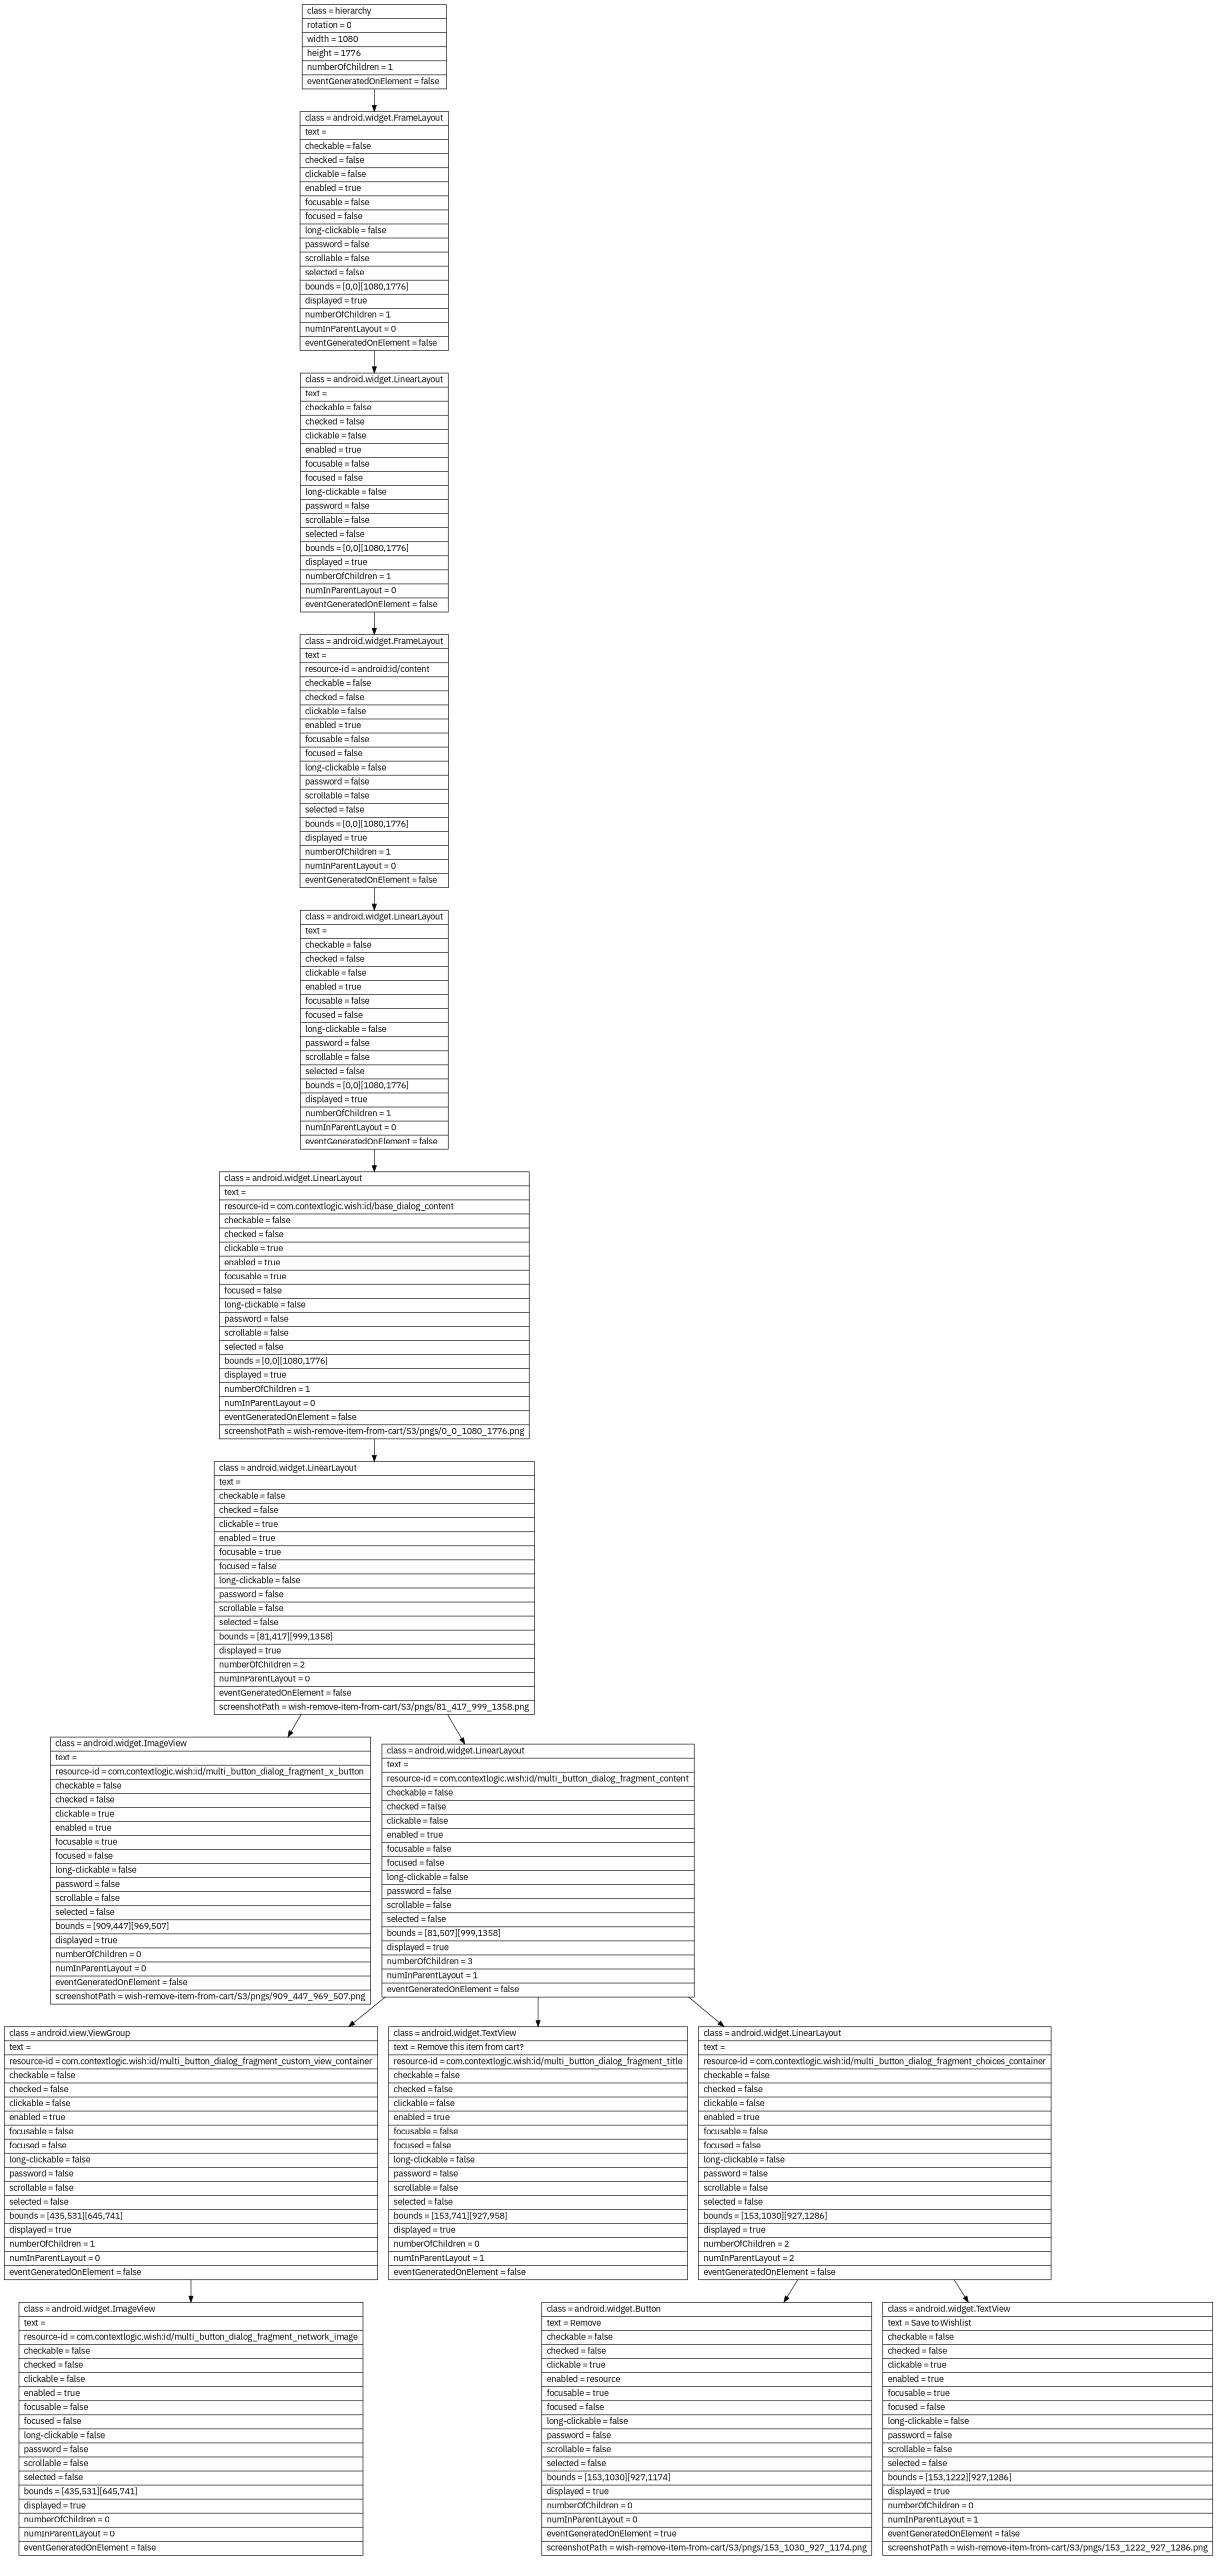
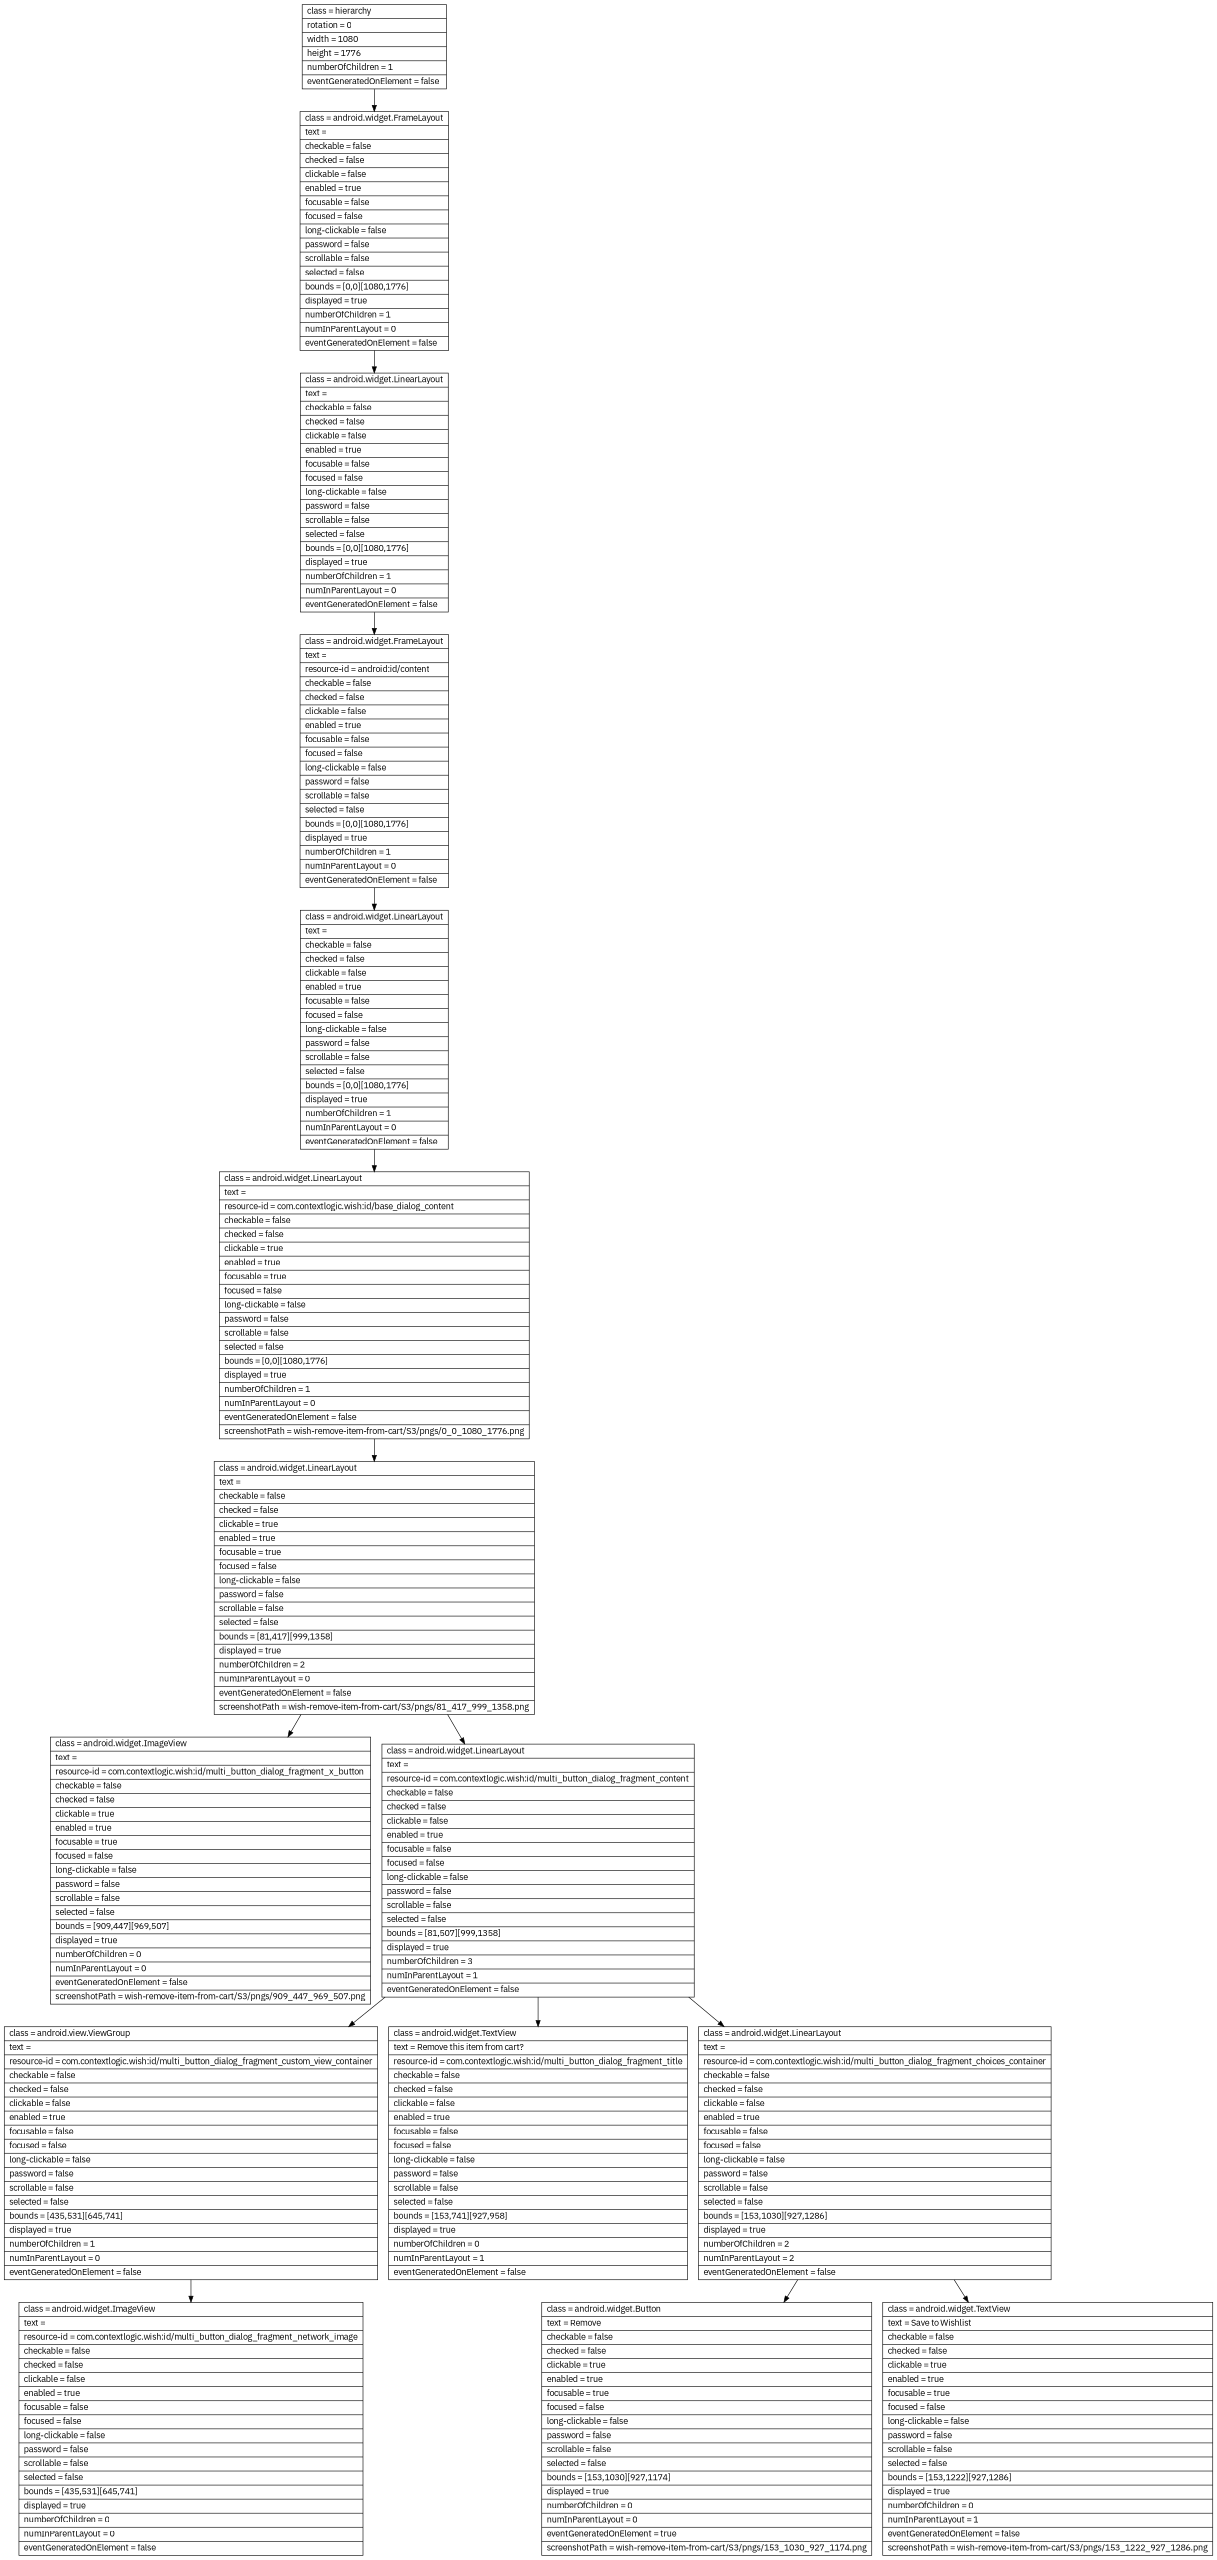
  digraph {
    fontname="IBM Plex Sans"
    node [fontname="IBM Plex Sans" shape=record]
    edge [fontname="IBM Plex Sans"]
    n1 [label="{class = hierarchy\l|rotation = 0\l|width = 1080\l|height = 1776\l|numberOfChildren = 1\l|eventGeneratedOnElement = false \l}"]
    n2 [label="{class = android.widget.FrameLayout\l|text = \l|checkable = false\l|checked = false\l|clickable = false\l|enabled = true\l|focusable = false\l|focused = false\l|long-clickable = false\l|password = false\l|scrollable = false\l|selected = false\l|bounds = [0,0][1080,1776]\l|displayed = true\l|numberOfChildren = 1\l|numInParentLayout = 0\l|eventGeneratedOnElement = false \l}"]
    n3 [label="{class = android.widget.LinearLayout\l|text = \l|checkable = false\l|checked = false\l|clickable = false\l|enabled = true\l|focusable = false\l|focused = false\l|long-clickable = false\l|password = false\l|scrollable = false\l|selected = false\l|bounds = [0,0][1080,1776]\l|displayed = true\l|numberOfChildren = 1\l|numInParentLayout = 0\l|eventGeneratedOnElement = false \l}"]
    n4 [label="{class = android.widget.FrameLayout\l|text = \l|resource-id = android:id/content\l|checkable = false\l|checked = false\l|clickable = false\l|enabled = true\l|focusable = false\l|focused = false\l|long-clickable = false\l|password = false\l|scrollable = false\l|selected = false\l|bounds = [0,0][1080,1776]\l|displayed = true\l|numberOfChildren = 1\l|numInParentLayout = 0\l|eventGeneratedOnElement = false \l}"]
    n5 [label="{class = android.widget.LinearLayout\l|text = \l|checkable = false\l|checked = false\l|clickable = false\l|enabled = true\l|focusable = false\l|focused = false\l|long-clickable = false\l|password = false\l|scrollable = false\l|selected = false\l|bounds = [0,0][1080,1776]\l|displayed = true\l|numberOfChildren = 1\l|numInParentLayout = 0\l|eventGeneratedOnElement = false \l}"]
    n6 [label="{class = android.widget.LinearLayout\l|text = \l|resource-id = com.contextlogic.wish:id/base_dialog_content\l|checkable = false\l|checked = false\l|clickable = true\l|enabled = true\l|focusable = true\l|focused = false\l|long-clickable = false\l|password = false\l|scrollable = false\l|selected = false\l|bounds = [0,0][1080,1776]\l|displayed = true\l|numberOfChildren = 1\l|numInParentLayout = 0\l|eventGeneratedOnElement = false \l|screenshotPath = wish-remove-item-from-cart/S3/pngs/0_0_1080_1776.png\l}"]
    n7 [label="{class = android.widget.LinearLayout\l|text = \l|checkable = false\l|checked = false\l|clickable = true\l|enabled = true\l|focusable = true\l|focused = false\l|long-clickable = false\l|password = false\l|scrollable = false\l|selected = false\l|bounds = [81,417][999,1358]\l|displayed = true\l|numberOfChildren = 2\l|numInParentLayout = 0\l|eventGeneratedOnElement = false \l|screenshotPath = wish-remove-item-from-cart/S3/pngs/81_417_999_1358.png\l}"]
    n8 [label="{class = android.widget.ImageView\l|text = \l|resource-id = com.contextlogic.wish:id/multi_button_dialog_fragment_x_button\l|checkable = false\l|checked = false\l|clickable = true\l|enabled = true\l|focusable = true\l|focused = false\l|long-clickable = false\l|password = false\l|scrollable = false\l|selected = false\l|bounds = [909,447][969,507]\l|displayed = true\l|numberOfChildren = 0\l|numInParentLayout = 0\l|eventGeneratedOnElement = false \l|screenshotPath = wish-remove-item-from-cart/S3/pngs/909_447_969_507.png\l}"]
    n9 [label="{class = android.widget.LinearLayout\l|text = \l|resource-id = com.contextlogic.wish:id/multi_button_dialog_fragment_content\l|checkable = false\l|checked = false\l|clickable = false\l|enabled = true\l|focusable = false\l|focused = false\l|long-clickable = false\l|password = false\l|scrollable = false\l|selected = false\l|bounds = [81,507][999,1358]\l|displayed = true\l|numberOfChildren = 3\l|numInParentLayout = 1\l|eventGeneratedOnElement = false \l}"]
    n10 [label="{class = android.view.ViewGroup\l|text = \l|resource-id = com.contextlogic.wish:id/multi_button_dialog_fragment_custom_view_container\l|checkable = false\l|checked = false\l|clickable = false\l|enabled = true\l|focusable = false\l|focused = false\l|long-clickable = false\l|password = false\l|scrollable = false\l|selected = false\l|bounds = [435,531][645,741]\l|displayed = true\l|numberOfChildren = 1\l|numInParentLayout = 0\l|eventGeneratedOnElement = false \l}"]
    n11 [label="{class = android.widget.TextView\l|text = Remove this item from cart?\l|resource-id = com.contextlogic.wish:id/multi_button_dialog_fragment_title\l|checkable = false\l|checked = false\l|clickable = false\l|enabled = true\l|focusable = false\l|focused = false\l|long-clickable = false\l|password = false\l|scrollable = false\l|selected = false\l|bounds = [153,741][927,958]\l|displayed = true\l|numberOfChildren = 0\l|numInParentLayout = 1\l|eventGeneratedOnElement = false \l}"]
    n12 [label="{class = android.widget.LinearLayout\l|text = \l|resource-id = com.contextlogic.wish:id/multi_button_dialog_fragment_choices_container\l|checkable = false\l|checked = false\l|clickable = false\l|enabled = true\l|focusable = false\l|focused = false\l|long-clickable = false\l|password = false\l|scrollable = false\l|selected = false\l|bounds = [153,1030][927,1286]\l|displayed = true\l|numberOfChildren = 2\l|numInParentLayout = 2\l|eventGeneratedOnElement = false \l}"]
    n13 [label="{class = android.widget.ImageView\l|text = \l|resource-id = com.contextlogic.wish:id/multi_button_dialog_fragment_network_image\l|checkable = false\l|checked = false\l|clickable = false\l|enabled = true\l|focusable = false\l|focused = false\l|long-clickable = false\l|password = false\l|scrollable = false\l|selected = false\l|bounds = [435,531][645,741]\l|displayed = true\l|numberOfChildren = 0\l|numInParentLayout = 0\l|eventGeneratedOnElement = false \l}"]
-   n14 [label="{class = android.widget.Button\l|text = Remove\l|checkable = false\l|checked = false\l|clickable = true\l|enabled = resource\l|focusable = true\l|focused = false\l|long-clickable = false\l|password = false\l|scrollable = false\l|selected = false\l|bounds = [153,1030][927,1174]\l|displayed = true\l|numberOfChildren = 0\l|numInParentLayout = 0\l|eventGeneratedOnElement = true \l|screenshotPath = wish-remove-item-from-cart/S3/pngs/153_1030_927_1174.png\l}"]
+   n14 [label="{class = android.widget.Button\l|text = Remove\l|checkable = false\l|checked = false\l|clickable = true\l|enabled = true\l|focusable = true\l|focused = false\l|long-clickable = false\l|password = false\l|scrollable = false\l|selected = false\l|bounds = [153,1030][927,1174]\l|displayed = true\l|numberOfChildren = 0\l|numInParentLayout = 0\l|eventGeneratedOnElement = true \l|screenshotPath = wish-remove-item-from-cart/S3/pngs/153_1030_927_1174.png\l}"]
    n15 [label="{class = android.widget.TextView\l|text = Save to Wishlist\l|checkable = false\l|checked = false\l|clickable = true\l|enabled = true\l|focusable = true\l|focused = false\l|long-clickable = false\l|password = false\l|scrollable = false\l|selected = false\l|bounds = [153,1222][927,1286]\l|displayed = true\l|numberOfChildren = 0\l|numInParentLayout = 1\l|eventGeneratedOnElement = false \l|screenshotPath = wish-remove-item-from-cart/S3/pngs/153_1222_927_1286.png\l}"]
    n1 -> n2
    n2 -> n3
    n3 -> n4
    n4 -> n5
    n5 -> n6
    n6 -> n7
    n7 -> n8
    n7 -> n9
    n9 -> n10
    n9 -> n11
    n9 -> n12
    n10 -> n13
    n12 -> n14
    n12 -> n15
  }
